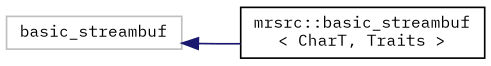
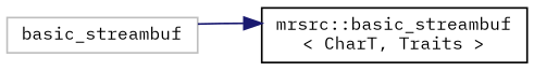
  digraph {
    rankdir=LR
    fontname="IBM Plex Mono"
    node [fillcolor=white fontname="IBM Plex Mono" fontsize=10 shape=record style=filled]
    n1 [color=grey75 height=0.2 label=basic_streambuf width=0.4]
    n2 [color=black height=0.2 label="mrsrc::basic_streambuf\l\< CharT, Traits \>" width=0.4]
-   n1 -> n2 [color=midnightblue dir=back fontname="IBM Plex Mono" fontsize=10 labelfontname=Helvetica labelfontsize=10 style=solid]
+   n2 -> n1 [color=midnightblue dir=back fontname="IBM Plex Mono" fontsize=10 labelfontname=Helvetica labelfontsize=10 style=solid]
  }
